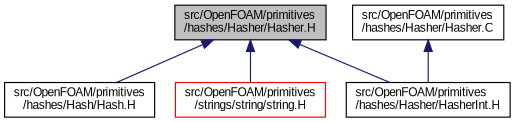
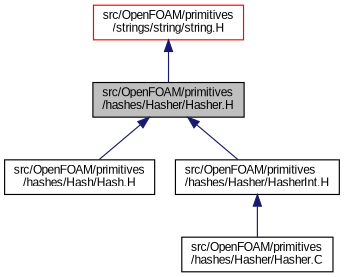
  digraph {
    fontname="Liberation Sans"
    node [color=black fontname="Liberation Sans" fontsize=10 shape=record]
    edge [color=midnightblue dir=back fontname="Liberation Sans" fontsize=10 labelfontname=FreeSans labelfontsize=10 style=solid]
    n1 [fillcolor=grey75 fontcolor=black height=0.2 label="src/OpenFOAM/primitives\l/hashes/Hasher/Hasher.H" style=filled width=0.4]
    n2 [height=0.2 label="src/OpenFOAM/primitives\l/hashes/Hash/Hash.H" width=0.4]
    n3 [height=0.2 label="src/OpenFOAM/primitives\l/hashes/Hasher/HasherInt.H" width=0.4]
    n4 [color=red height=0.2 label="src/OpenFOAM/primitives\l/strings/string/string.H" width=0.4]
    n5 [height=0.2 label="src/OpenFOAM/primitives\l/hashes/Hasher/Hasher.C" width=0.4]
    n1 -> n2
    n1 -> n3
-   n1 -> n4
-   n5 -> n3
+   n4 -> n1
+   n3 -> n5
  }
